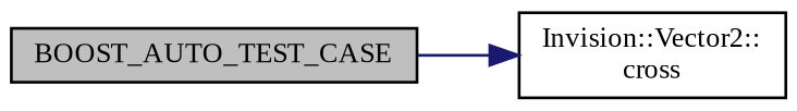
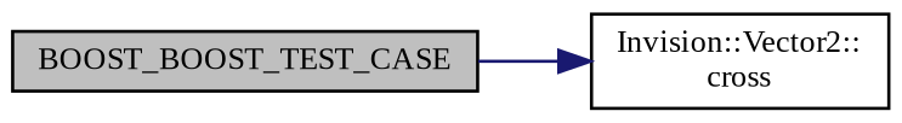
  digraph {
    rankdir=LR
    fontname="Liberation Serif"
    node [color=black fontname="Liberation Serif" fontsize=10 shape=record style=filled]
-   n1 [fillcolor=grey75 fontcolor=black height=0.2 label=BOOST_AUTO_TEST_CASE width=0.4]
+   n1 [fillcolor=grey75 fontcolor=black height=0.2 label=BOOST_BOOST_TEST_CASE width=0.4]
    n2 [fillcolor=white height=0.2 label="Invision::Vector2::\lcross" width=0.4]
    n1 -> n2 [color=midnightblue fontname="Liberation Serif" fontsize=10 labelfontname=Helvetica labelfontsize=10 style=solid]
  }
